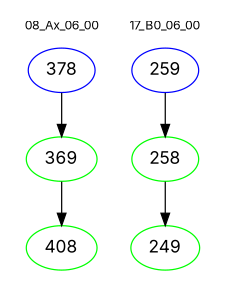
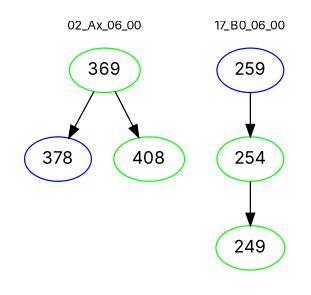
  digraph {
    fontname=Inter
    node [color=green fontname=Inter]
    edge [color=black fontname=Inter]
    n1 [color=blue label=378]
    n2 [label=369]
    n3 [label=408]
    n4 [color=blue label=259]
-   n5 [label=258]
+   n5 [label=254]
    n6 [label=249]
    subgraph cluster_1 {
      color=white
      fontsize=10
-     label="08_Ax_06_00"
+     label="02_Ax_06_00"
      n1
      n2
      n3
    }
    subgraph cluster_2 {
      color=white
      fontsize=10
      label="17_B0_06_00"
      n4
      n5
      n6
    }
-   n1 -> n2
+   n2 -> n1
    n2 -> n3
    n4 -> n5
    n5 -> n6
  }
